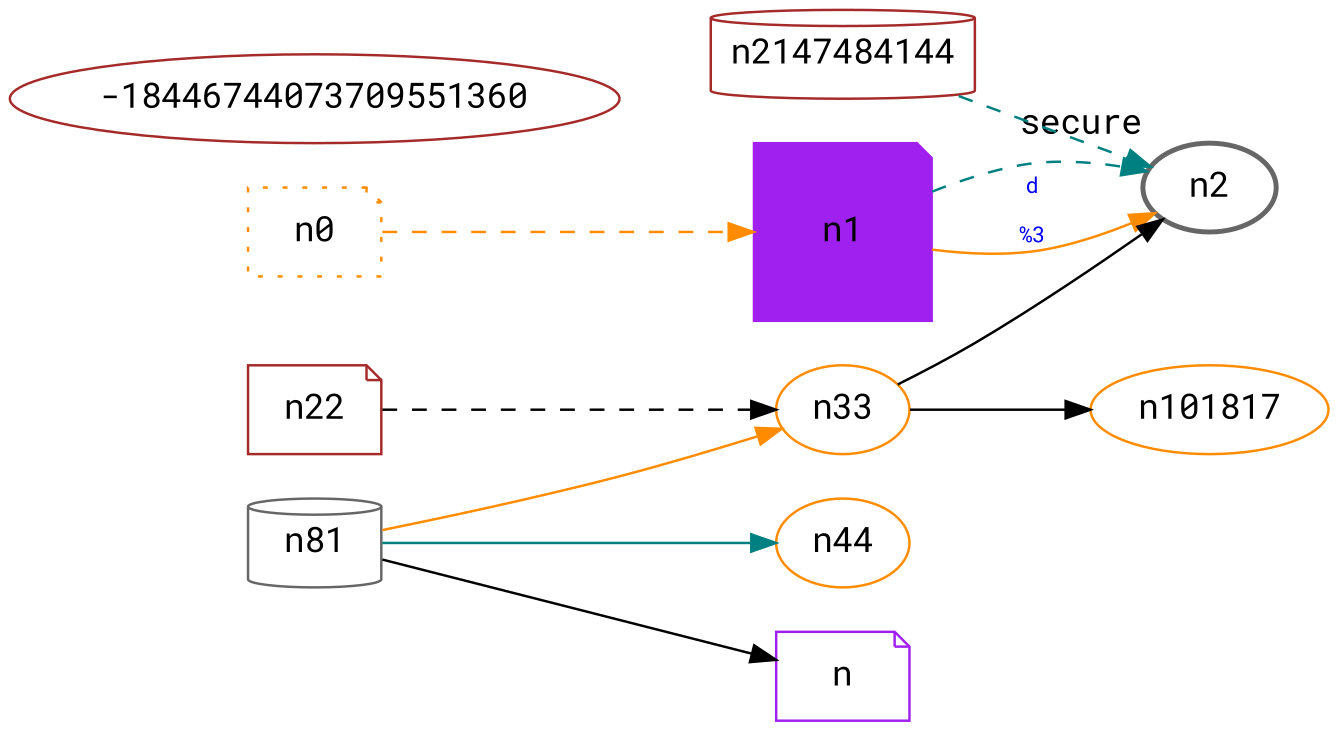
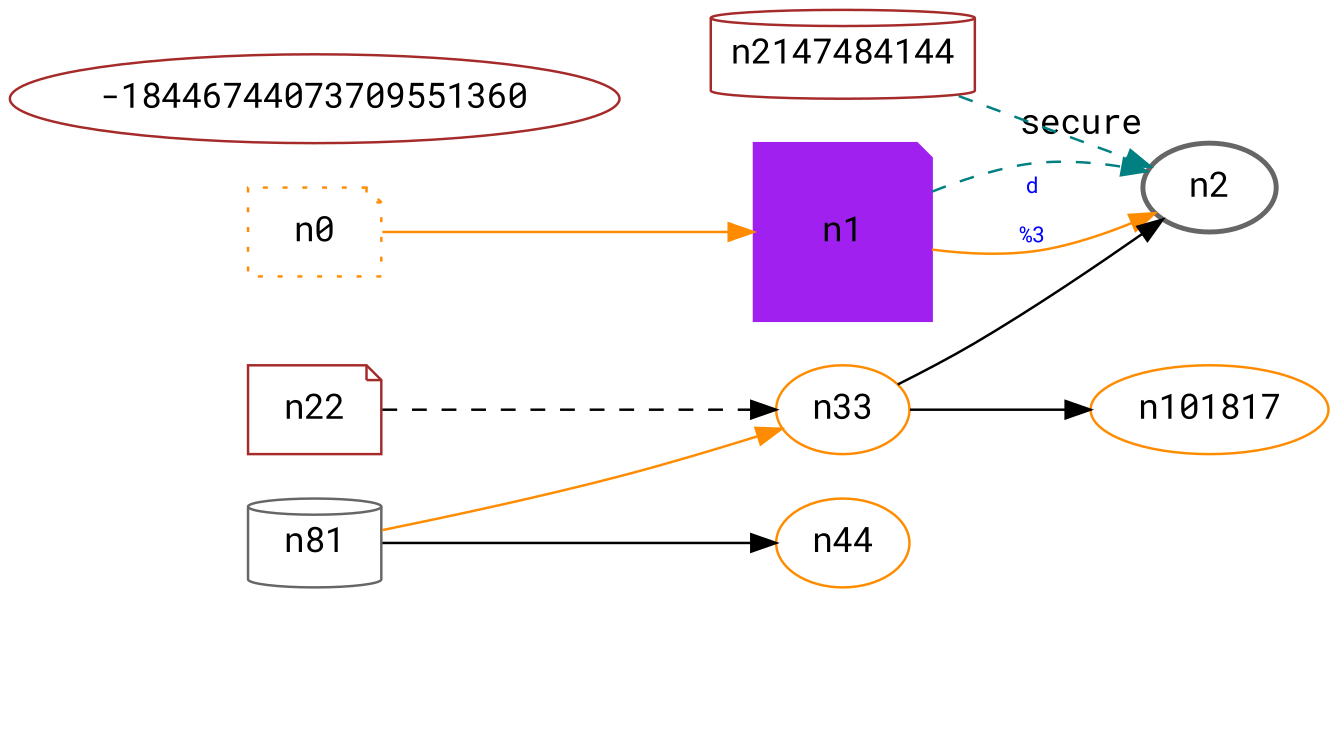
  digraph {
    fontcolor=blue
    fontname="Roboto Mono"
    rankdir=LR
    node [color=darkorange fontname="Roboto Mono" shape=ellipse]
    edge [color=black fontname="Roboto Mono"]
    n0 [fillcolor="#123456" shape=note style=dotted]
    n1 [color=purple height=1 shape=note style=filled width=1]
    n2 [color=gray40 style=bold xlabel=secure]
    n33
    n101817
    n11 [color=gray40 label=n81 shape=cylinder]
    n44
-   n [color=purple shape=note]
    -18446744073709551360 [color=brown]
    n22 [color=brown shape=note]
    n2147484144 [color=brown shape=cylinder]
-   n0 -> n1 [color=darkorange style=dashed]
+   n0 -> n1 [color=darkorange style=solid]
    n1 -> n2 [color=teal style=dashed]
    n1 -> n2 [color=darkorange fontcolor=blue fontsize=9 label="d\n\l\G"]
    n33 -> n2
    n33 -> n101817
    n11 -> n33 [color=darkorange]
-   n11 -> n44 [color=teal]
-   n11 -> n
+   n11 -> n44
    n22 -> n33 [style=dashed]
    n2147484144 -> n2 [color=teal style=dashed]
  }
